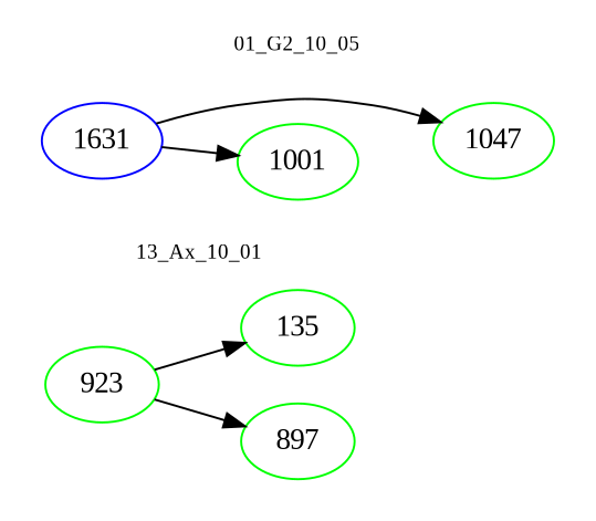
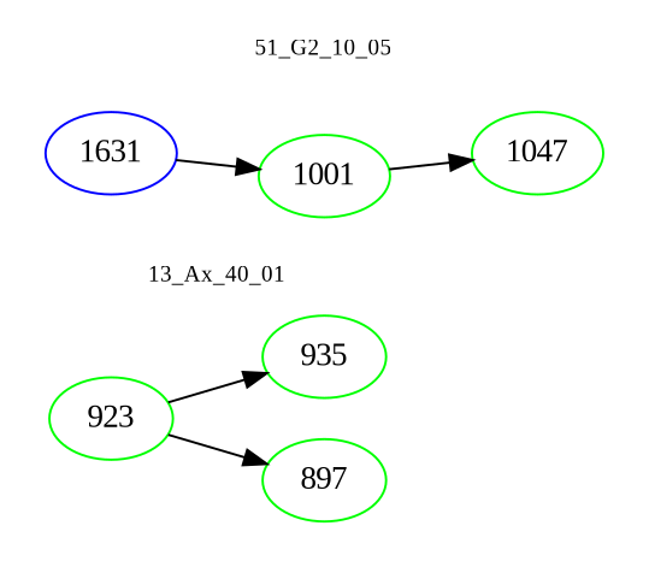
  digraph {
    fontname="Liberation Serif"
    rankdir=LR
    node [color=green fontname="Liberation Serif"]
    edge [color=black fontname="Liberation Serif"]
    n1 [label=923]
    n2 [label=897]
-   n3 [label=135]
+   n3 [label=935]
    n4 [color=blue label=1631]
    n5 [label=1001]
    n6 [label=1047]
    subgraph cluster_1 {
      color=white
      fontsize=10
-     label="13_Ax_10_01"
+     label="13_Ax_40_01"
      n1
      n2
      n3
    }
    subgraph cluster_2 {
      color=white
      fontsize=10
-     label="01_G2_10_05"
+     label="51_G2_10_05"
      n4
      n5
      n6
    }
    n1 -> n2
    n1 -> n3
    n4 -> n5
-   n4 -> n6
+   n5 -> n6
  }
